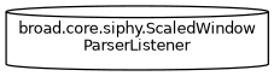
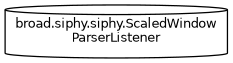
  digraph {
    rankdir=LR
-   n1 [color=black fillcolor=white fontname=Helvetica fontsize=10 height=0.2 label="broad.core.siphy.ScaledWindow\lParserListener" shape=cylinder style=filled width=0.4]
+   n1 [color=black fillcolor=white fontname=Helvetica fontsize=10 height=0.2 label="broad.siphy.siphy.ScaledWindow\lParserListener" shape=cylinder style=filled width=0.4]
  }
